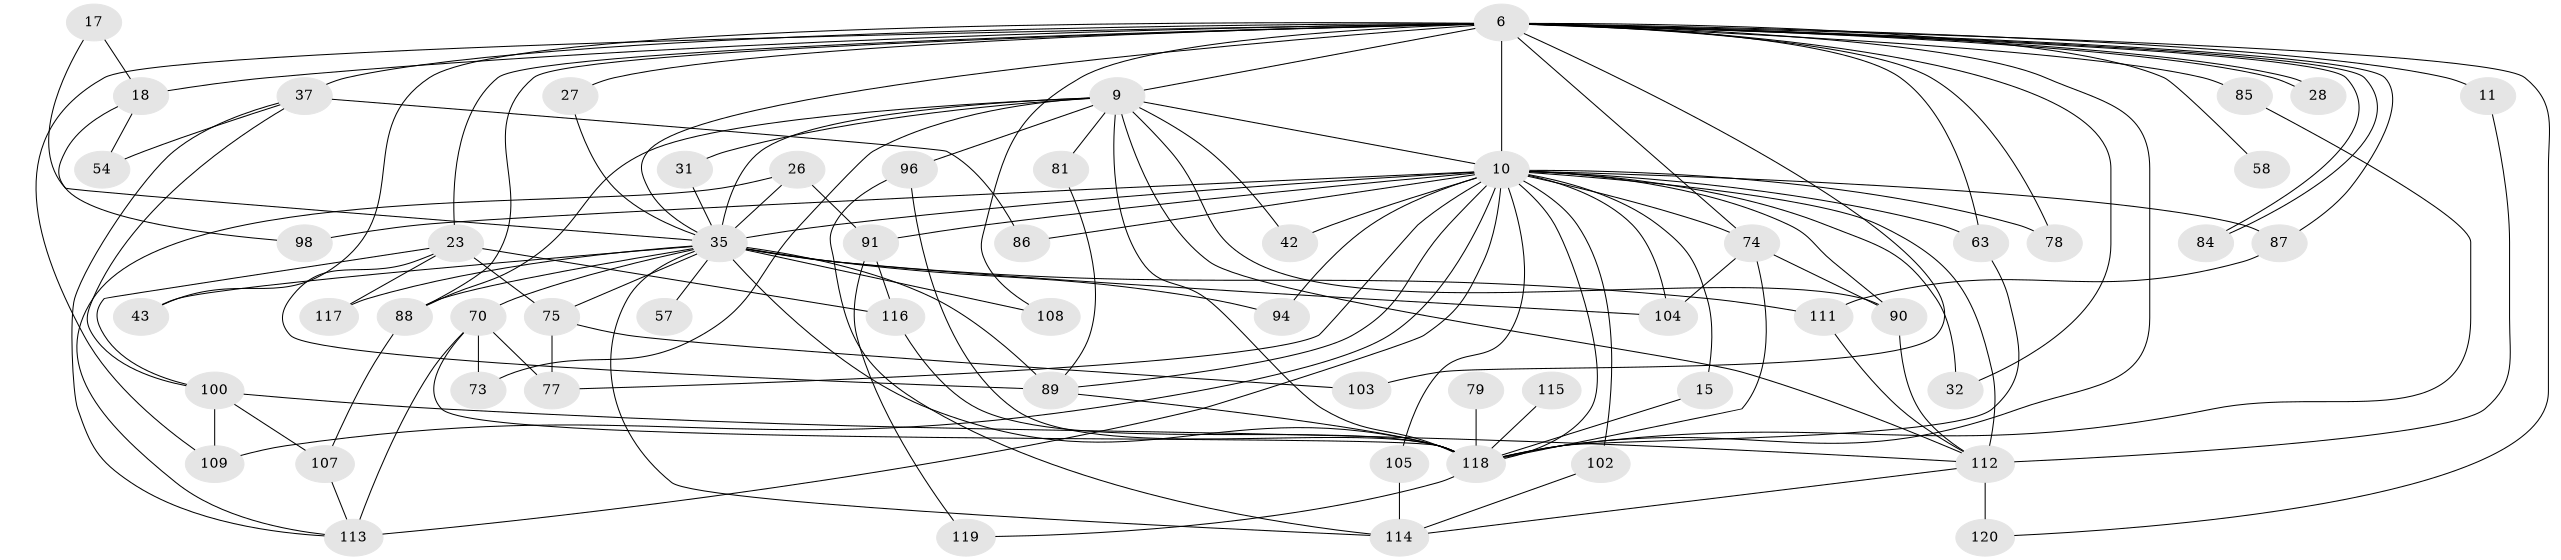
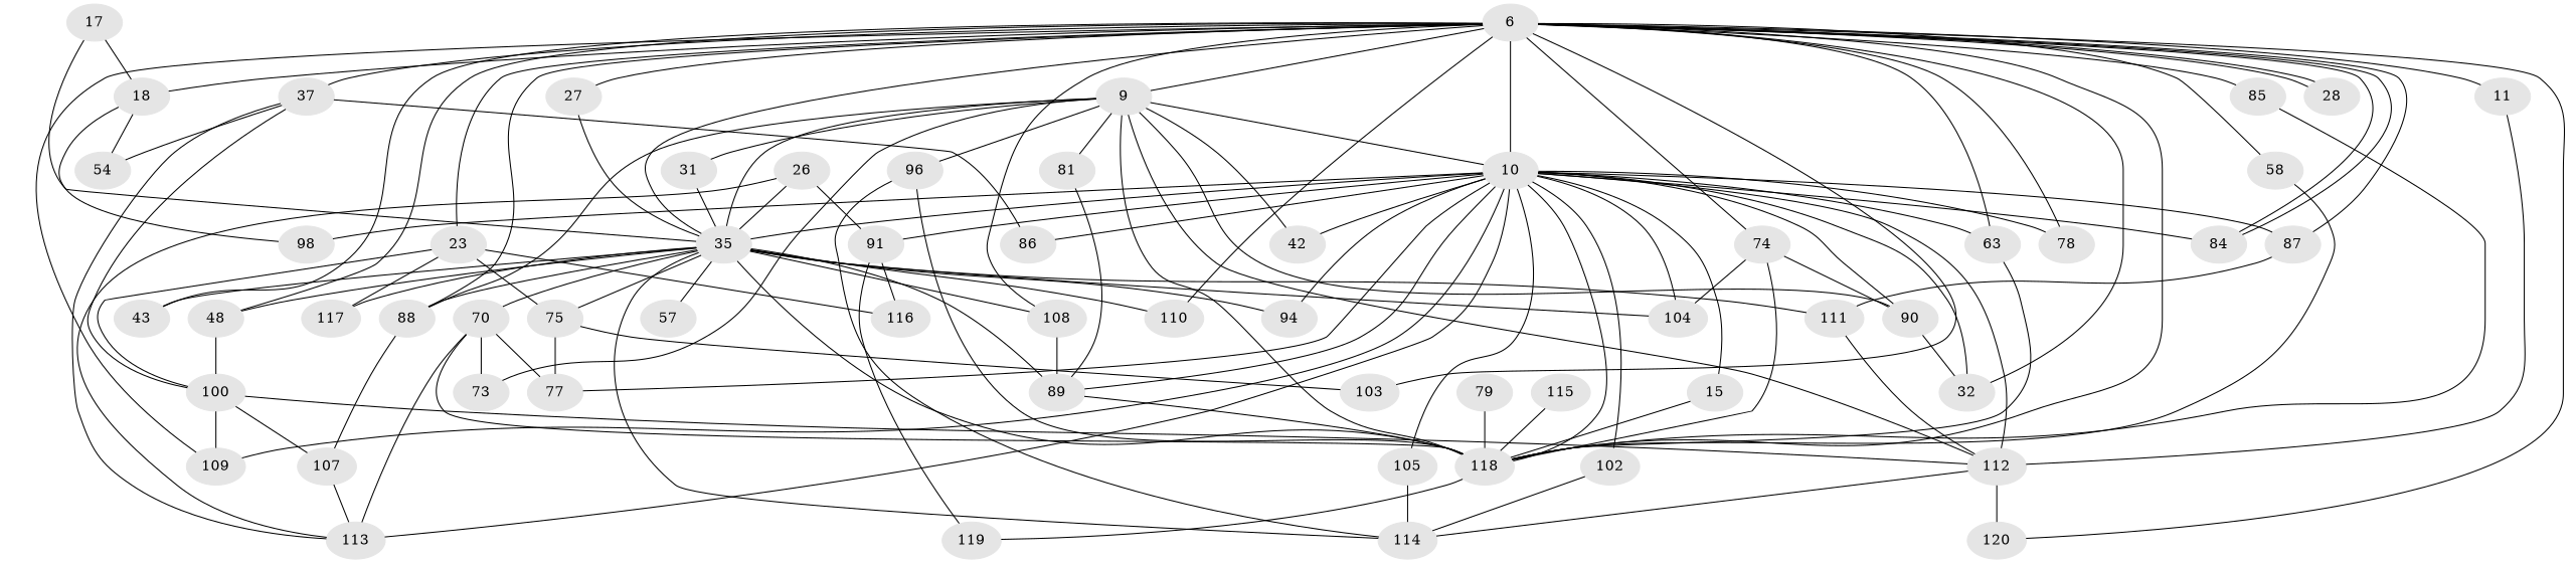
  graph {
    node [color=gray90 style=filled]
    6 [super="+2"]
    9 [super="+4"]
    10 [super="+3"]
    11
    18 [super="+16"]
    23
    27
    28
    32
    35 [super="+34+7"]
    37 [super="+21"]
    43
+   48 [super="+24"]
    58
    n15 [label=63 super="+53+59"]
    74 [super="+50+71"]
    78 [super="+67"]
    84
    85
    87 [super="+22"]
    88 [super="+80"]
    103 [super="+68"]
    108 [super="+101"]
    109 [super="+99"]
+   110
    118 [super="+64+8+52"]
    120 [super="+69"]
    31
    42 [super="+33"]
    73
    81
    90 [super="+30+66"]
    96 [super="+82"]
    112 [super="+83+92"]
    15
    77
    86
    89 [super="+45+47"]
    91 [super="+61"]
    94
    98 [super="+39+65"]
    102
    104 [super="+97+56"]
    105
    113 [super="+44+62+72"]
    54
    75 [super="+36"]
    100 [super="+76+55"]
    116
    117
    57
    70 [super="+12+40"]
    111 [super="+106"]
    114 [super="+93"]
    107 [super="+95"]
    119
    17
    26
    79
    115
    6 -- 9 [weight=4]
    6 -- 10 [weight=4]
    6 -- 11 [weight=2]
    6 -- 18 [weight=2]
    6 -- 23 [weight=2]
    6 -- 27
    6 -- 28
    6 -- 28
    6 -- 32
    6 -- 35 [weight=5]
    6 -- 37 [weight=3]
    6 -- 43
+   6 -- 48 [weight=2]
    6 -- 58
    6 -- n15 [weight=3]
    6 -- 74
    6 -- 78
    6 -- 84
    6 -- 84
    6 -- 85
    6 -- 87 [weight=2]
    6 -- 88
    6 -- 103
    6 -- 108 [weight=2]
    6 -- 109
+   6 -- 110
    6 -- 118 [weight=6]
    6 -- 120
    9 -- 10 [weight=4]
    9 -- 35 [weight=4]
    9 -- 88 [weight=2]
    9 -- 118 [weight=5]
    9 -- 31
    9 -- 42 [weight=2]
    9 -- 73
    9 -- 81
    9 -- 90
    9 -- 96 [weight=2]
    9 -- 112
    10 -- 32
    10 -- 35 [weight=5]
    10 -- n15
-   10 -- 74
+   10 -- 84
    10 -- 78
    10 -- 87
    10 -- 109
    10 -- 118 [weight=4]
    10 -- 42
    10 -- 90 [weight=4]
    10 -- 112 [weight=3]
    10 -- 15
    10 -- 77
    10 -- 86
    10 -- 89
    10 -- 91 [weight=2]
    10 -- 94
    10 -- 98 [weight=3]
    10 -- 102
    10 -- 104
    10 -- 105
    10 -- 113 [weight=2]
    11 -- 112
    18 -- 98
    18 -- 54
-   23 -- 89 [weight=2]
+   108 -- 89 [weight=2]
    23 -- 75
    23 -- 100
    23 -- 116
    23 -- 117
    27 -- 35
    35 -- 43
+   35 -- 48
    35 -- 88
    35 -- 108
+   35 -- 110
    35 -- 118 [weight=5]
    35 -- 89
    35 -- 94
    35 -- 104 [weight=3]
    35 -- 75 [weight=2]
    35 -- 117
    35 -- 57 [weight=2]
    35 -- 70 [weight=2]
    35 -- 111
    35 -- 114
    37 -- 86
    37 -- 113
    37 -- 54
    37 -- 100
-   116 -- 118
+   48 -- 100
+   58 -- 118
    n15 -- 118
    74 -- 118
    74 -- 90
    74 -- 104
    85 -- 118
    87 -- 111
    88 -- 107
    118 -- 119
    31 -- 35
    81 -- 89
-   90 -- 112
+   90 -- 32
    96 -- 118
    96 -- 114
    112 -- 120 [weight=2]
    112 -- 114
    15 -- 118
    89 -- 118
    91 -- 116
    91 -- 119
    102 -- 114
    105 -- 114
    75 -- 103
    75 -- 77
    100 -- 109
    100 -- 112
    100 -- 107
    70 -- 118 [weight=3]
    70 -- 73
    70 -- 77
    70 -- 113
    111 -- 112
    107 -- 113
    17 -- 18
    17 -- 35
    26 -- 35 [weight=2]
    26 -- 91
    26 -- 113
    79 -- 118
    115 -- 118
  }
